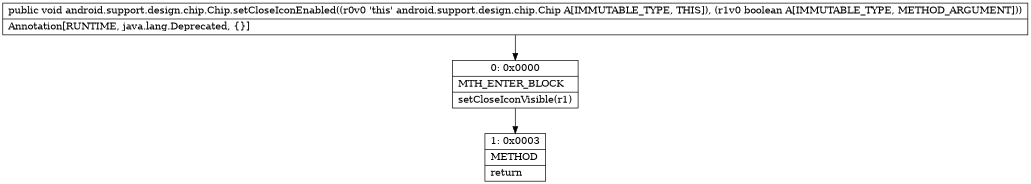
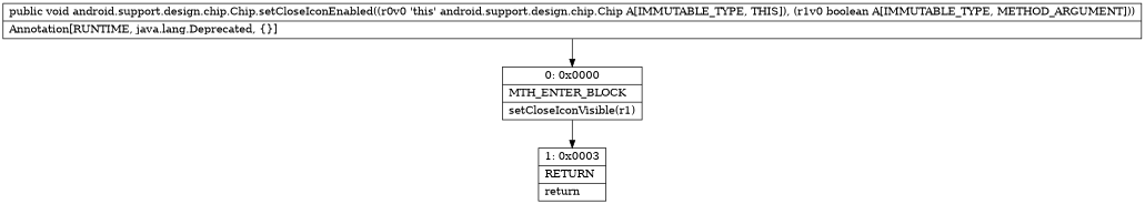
  digraph {
    node [shape=record]
    n1 [label="{0\:\ 0x0000|MTH_ENTER_BLOCK\l|setCloseIconVisible(r1)\l}"]
-   n2 [label="{1\:\ 0x0003|METHOD\l|return\l}"]
+   n2 [label="{1\:\ 0x0003|RETURN\l|return\l}"]
    n3 [label="{public void android.support.design.chip.Chip.setCloseIconEnabled((r0v0 'this' android.support.design.chip.Chip A[IMMUTABLE_TYPE, THIS]), (r1v0 boolean A[IMMUTABLE_TYPE, METHOD_ARGUMENT]))  | Annotation[RUNTIME, java.lang.Deprecated, \{\}]\l}"]
    n1 -> n2
    n3 -> n1
  }
